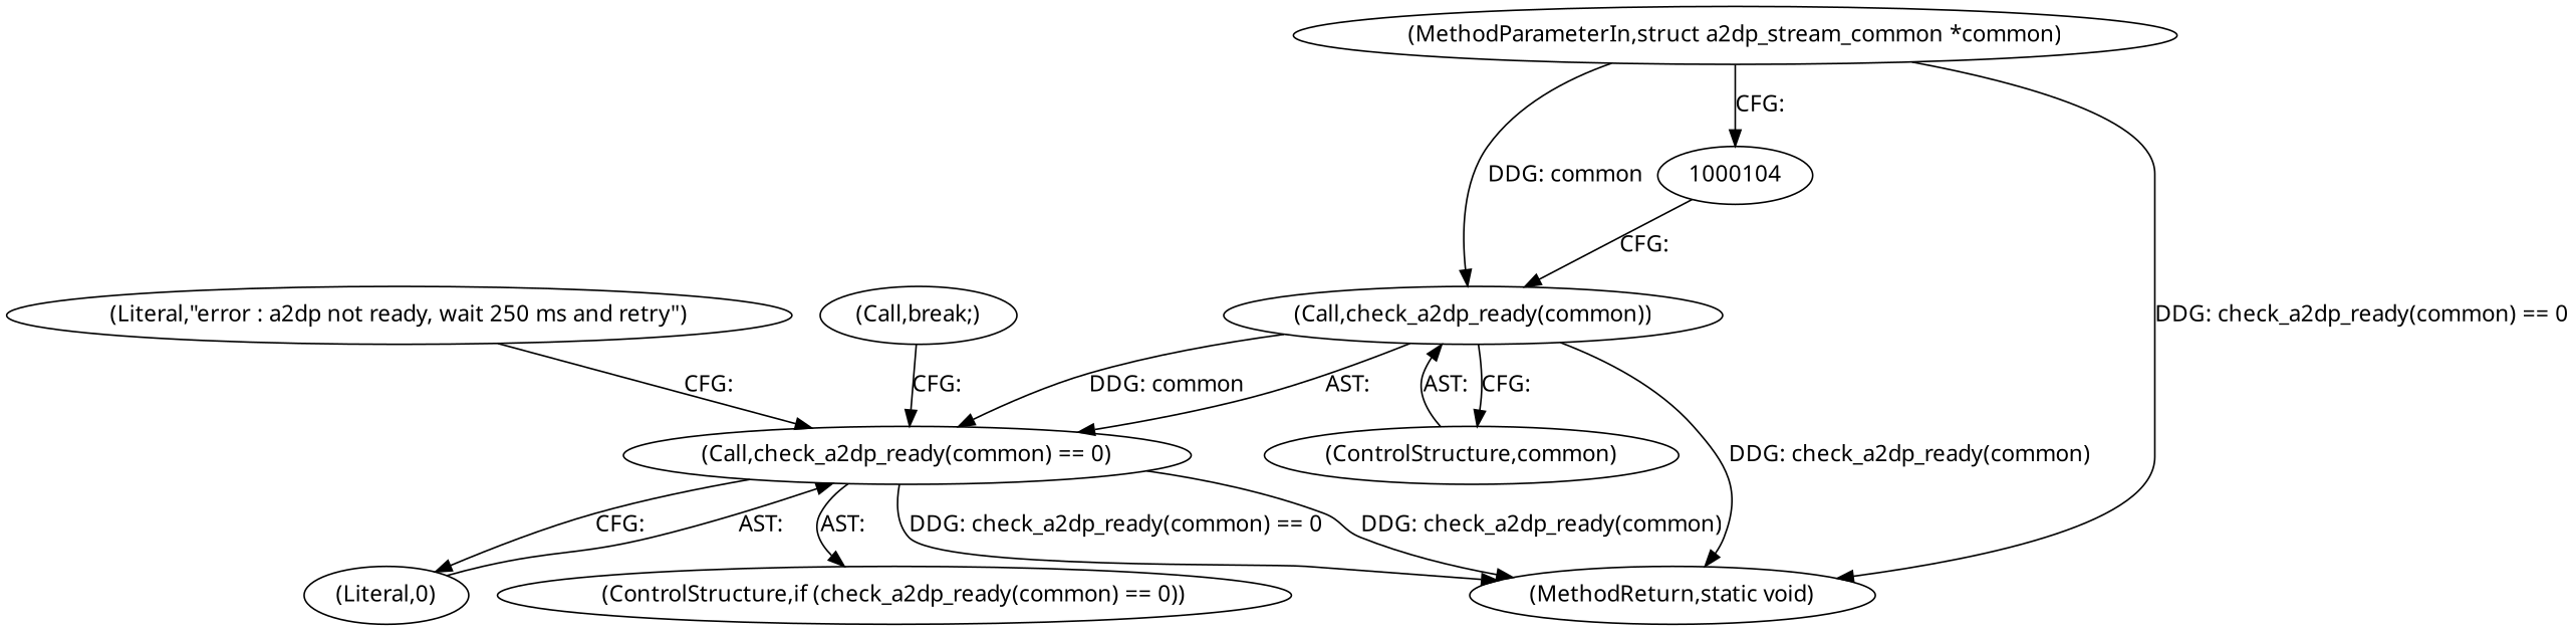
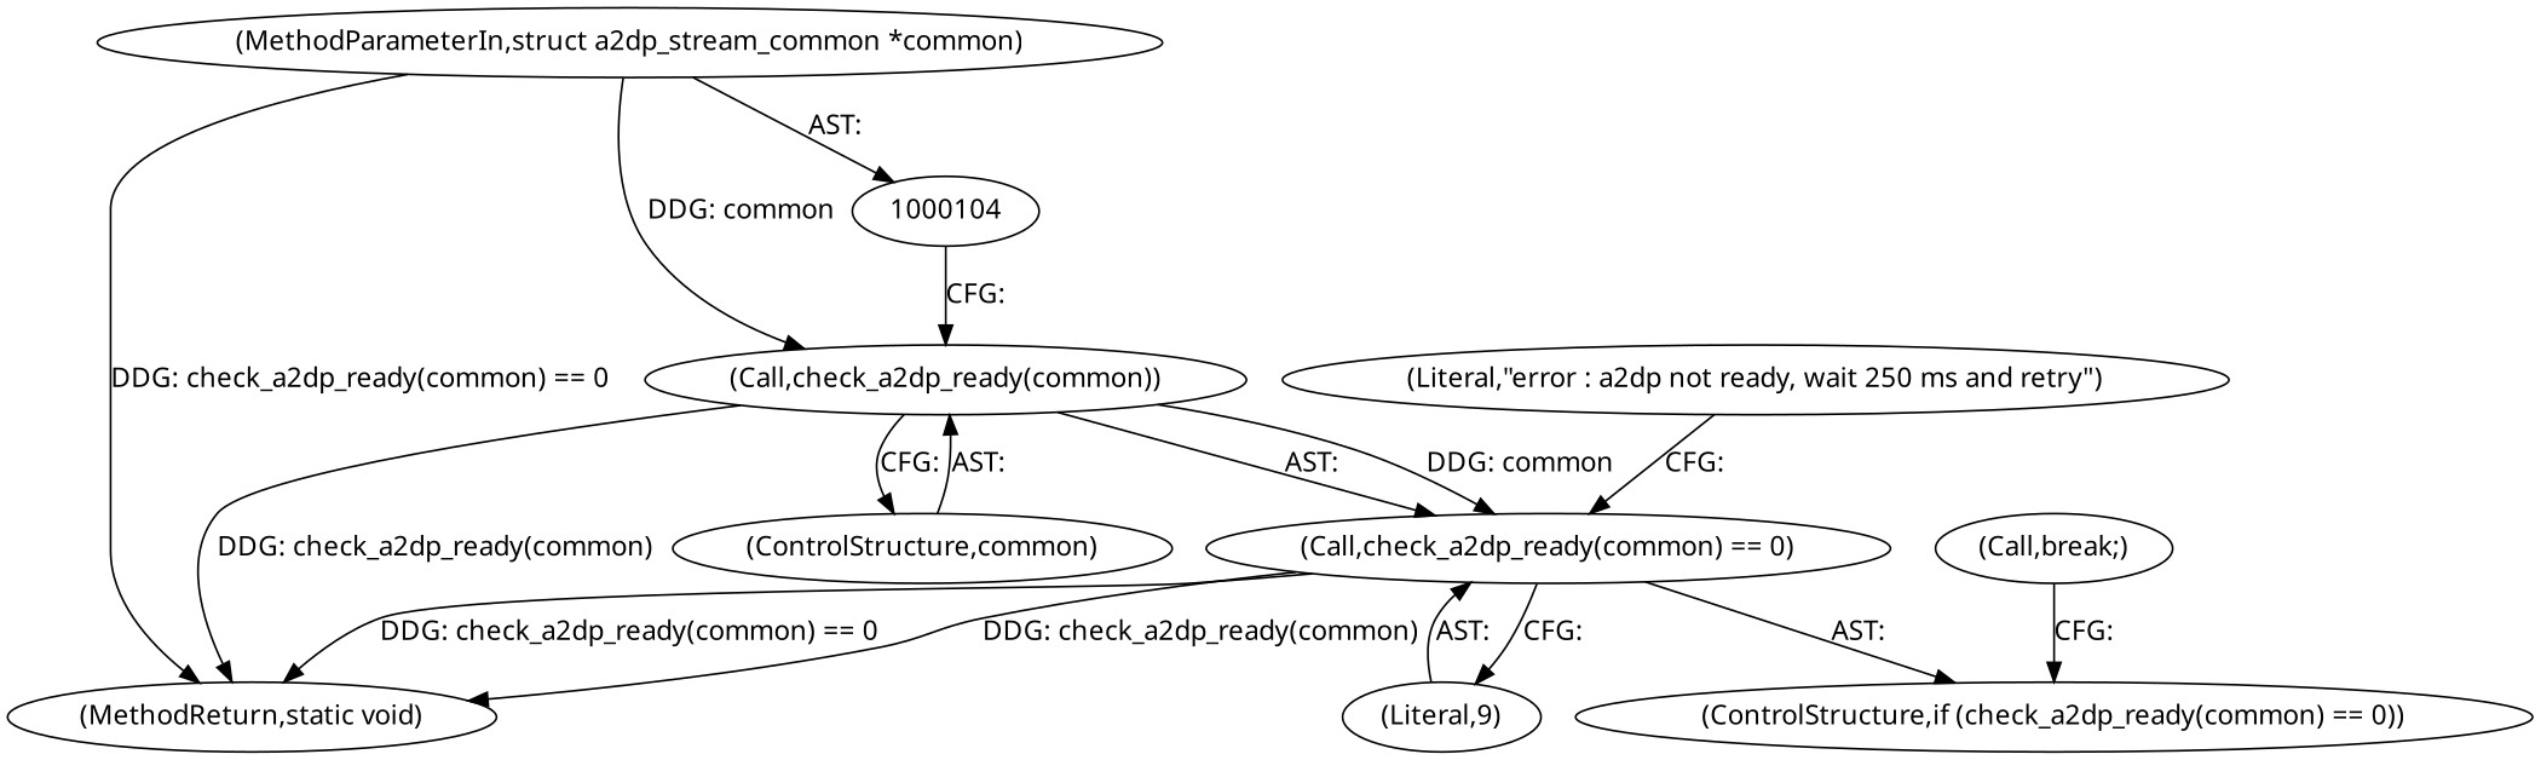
  digraph {
    fontname="Noto Sans"
    node [fontname="Noto Sans"]
    edge [fontname="Noto Sans"]
    n1 [label="(Call,check_a2dp_ready(common) == 0)"]
    n2 [label="(MethodReturn,static void)"]
-   n3 [label="(Literal,0)"]
+   n3 [label="(Literal,9)"]
    n4 [label="(ControlStructure,if (check_a2dp_ready(common) == 0))"]
    n5 [label="(Call,check_a2dp_ready(common))"]
    n6 [label="(ControlStructure,common)"]
    n7 [label="(MethodParameterIn,struct a2dp_stream_common *common)"]
    1000104
    n9 [label="(Literal,\"error : a2dp not ready, wait 250 ms and retry\")"]
    n10 [label="(Call,break;)"]
    n1 -> n2 [label="DDG: check_a2dp_ready(common) == 0"]
    n1 -> n2 [label="DDG: check_a2dp_ready(common)"]
    n1 -> n3 [label="CFG: "]
    n1 -> n4 [label="AST: "]
    n3 -> n1 [label="AST: "]
    n5 -> n1 [label="AST: "]
    n5 -> n1 [label="DDG: common"]
    n5 -> n2 [label="DDG: check_a2dp_ready(common)"]
    n5 -> n6 [label="CFG: "]
    n6 -> n5 [label="AST: "]
    n7 -> n2 [label="DDG: check_a2dp_ready(common) == 0"]
    n7 -> n5 [label="DDG: common"]
-   n7 -> 1000104 [label="CFG: "]
+   n7 -> 1000104 [label="AST: "]
    1000104 -> n5 [label="CFG: "]
    n9 -> n1 [label="CFG: "]
-   n10 -> n1 [label="CFG: "]
+   n10 -> n4 [label="CFG: "]
  }
